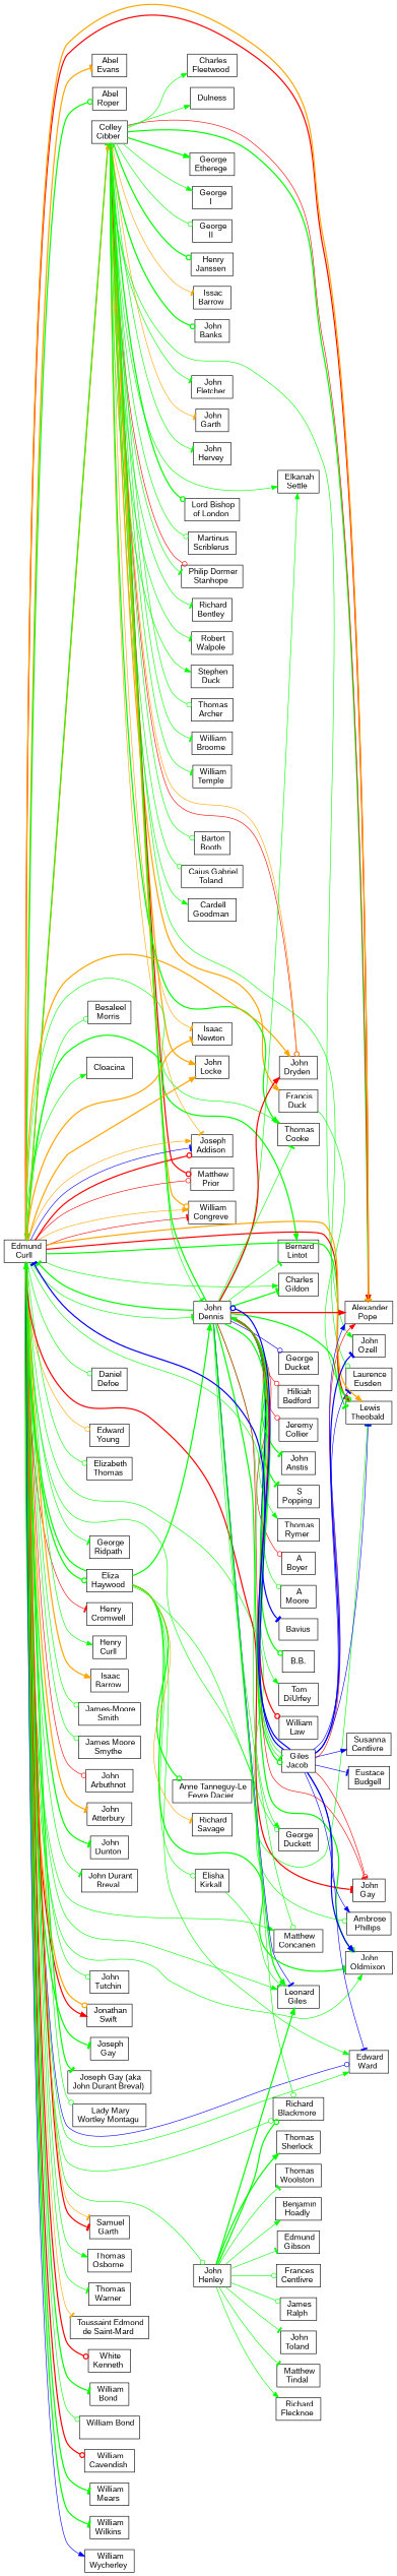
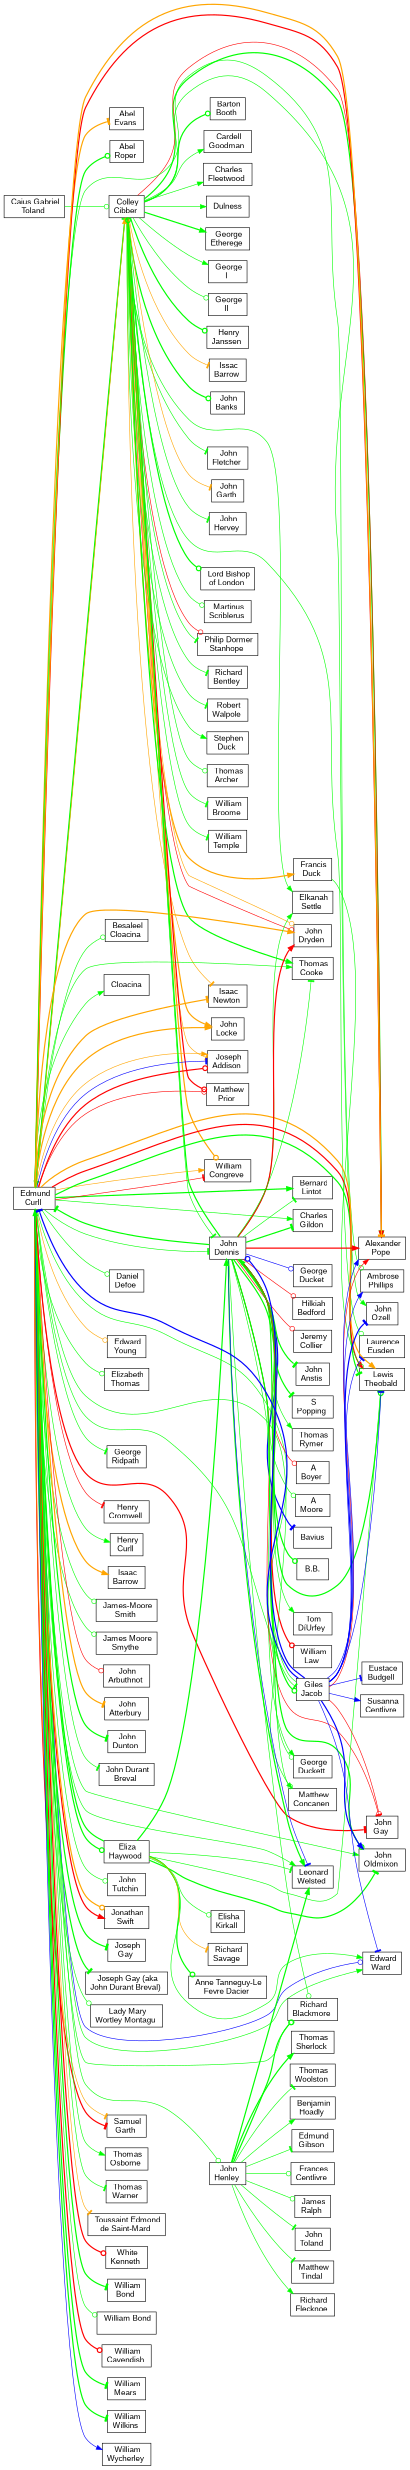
  digraph {
    rankdir=LR
    node [fontname=arial shape=rect]
    edge [arrowhead=tee color=green style=solid weight=1]
    n1 [label=< Abel<br/>Evans >]
    n2 [label=< Abel<br/>Roper >]
    n3 [label=< Alexander<br/>Pope >]
    n4 [label=< Ambrose<br/>Phillips >]
    n5 [label=< Anne Tanneguy-Le<br/>Fevre Dacier >]
    n6 [label=< A<br/>Boyer >]
    n7 [label=< A<br/>Moore >]
    n8 [label=< Barton<br/>Booth >]
    n9 [label=< Bavius >]
    n10 [label=< B.B. >]
    n11 [label=< Benjamin<br/>Hoadly >]
    n12 [label=< Bernard<br/>Lintot >]
-   n13 [label=< Besaleel<br/>Morris >]
+   n13 [label=< Besaleel<br/>Cloacina >]
    n14 [label=< Caius Gabriel<br/>Toland >]
    n15 [label=< Cardell<br/>Goodman >]
    n16 [label=< Charles<br/>Fleetwood >]
    n17 [label=< Charles<br/>Gildon >]
    n18 [label=< Cloacina >]
    n19 [label=< Colley<br/>Cibber >]
    n20 [label=< Dulness >]
    n21 [label=< Edmund<br/>Curll >]
    n22 [label=< Elkanah<br/>Settle >]
    n23 [label=< Francis<br/>Duck >]
    n24 [label=< George<br/>Etherege >]
    n25 [label=< George<br/>I >]
    n26 [label=< George<br/>II >]
    n27 [label=< Henry<br/>Janssen >]
    n28 [label=< Isaac<br/>Newton >]
    n29 [label=< Issac<br/>Barrow >]
    n30 [label=< John<br/>Banks >]
    n31 [label=< John<br/>Dennis >]
    n32 [label=< John<br/>Dryden >]
    n33 [label=< John<br/>Fletcher >]
    n34 [label=< John<br/>Garth >]
    n35 [label=< John<br/>Hervey >]
    n36 [label=< John<br/>Locke >]
    n37 [label=< John<br/>Ozell >]
    n38 [label=< Joseph<br/>Addison >]
    n39 [label=< Laurence<br/>Eusden >]
    n40 [label=< Lord Bishop<br/>of London >]
    n41 [label=< Martinus<br/>Scriblerus >]
    n42 [label=< Matthew<br/>Prior >]
    n43 [label=< Philip Dormer<br/>Stanhope >]
    n44 [label=< Richard<br/>Bentley >]
    n45 [label=< Robert<br/>Walpole >]
    n46 [label=< Stephen<br/>Duck >]
    n47 [label=< Thomas<br/>Archer >]
    n48 [label=< Thomas<br/>Cooke >]
    n49 [label=< William<br/>Broome >]
    n50 [label=< William<br/>Congreve >]
    n51 [label=< William<br/>Temple >]
    n52 [label=< Lewis<br/>Theobald >]
    n53 [label=< Daniel<br/>Defoe >]
    n54 [label=< Edward<br/>Ward >]
    n55 [label=< Edward<br/>Young >]
    n56 [label=< Elizabeth<br/>Thomas >]
    n57 [label=< Eliza<br/>Haywood >]
    n58 [label=< George<br/>Duckett >]
    n59 [label=< George<br/>Ridpath >]
    n60 [label=< Giles<br/>Jacob >]
    n61 [label=< Henry<br/>Cromwell >]
    n62 [label=< Henry<br/>Curll >]
    n63 [label=< Isaac<br/>Barrow >]
    n64 [label=< James-Moore<br/>Smith >]
    n65 [label=< James Moore<br/>Smythe >]
    n66 [label=< John<br/>Arbuthnot >]
    n67 [label=< John<br/>Atterbury >]
    n68 [label=< John<br/>Dunton >]
    n69 [label=< John Durant<br/>Breval >]
    n70 [label=< John<br/>Gay >]
    n71 [label=< John<br/>Henley >]
    n72 [label=< John<br/>Oldmixon >]
    n73 [label=< John<br/>Tutchin >]
    n74 [label=< Jonathan<br/>Swift >]
    n75 [label=< Joseph<br/>Gay >]
    n76 [label=< Joseph Gay (aka<br/>John Durant Breval) >]
    n77 [label=< Lady Mary<br/>Wortley Montagu >]
-   n78 [label=< Leonard<br/>Giles >]
+   n78 [label=< Leonard<br/>Welsted >]
    n79 [label=< Matthew<br/>Concanen >]
    n80 [label=< Richard<br/>Blackmore >]
    n81 [label=< Samuel<br/>Garth >]
    n82 [label=< Thomas<br/>Osborne >]
    n83 [label=< Thomas<br/>Warner >]
    n84 [label=< Toussaint Edmond<br/>de Saint-Mard >]
    n85 [label=< White<br/>Kenneth >]
    n86 [label=< William<br/>Bond >]
    n87 [label=< William Bond<br/> >]
    n88 [label=< William<br/>Cavendish >]
    n89 [label=< William<br/>Mears >]
    n90 [label=< William<br/>Wilkins >]
    n91 [label=< William<br/>Wycherley >]
    n92 [label=< George<br/>Ducket >]
    n93 [label=< Hilkiah<br/>Bedford >]
    n94 [label=< Jeremy<br/>Collier >]
    n95 [label=< John<br/>Anstis >]
    n96 [label=< S<br/>Popping >]
    n97 [label=< Thomas<br/>Rymer >]
    n98 [label=< Tom<br/>DíUrfey >]
    n99 [label=< William<br/>Law >]
    n100 [label=< Elisha<br/>Kirkall >]
    n101 [label=< Richard<br/>Savage >]
    n102 [label=< Eustace<br/>Budgell >]
    n103 [label=< Susanna<br/>Centlivre >]
    n104 [label=< Edmund<br/>Gibson >]
    n105 [label=< Frances<br/>Centlivre >]
    n106 [label=< James<br/>Ralph >]
    n107 [label=< John<br/>Toland >]
    n108 [label=< Matthew<br/>Tindal >]
    n109 [label=< Richard<br/>Flecknoe >]
    n110 [label=< Thomas<br/>Sherlock >]
    n111 [label=< Thomas<br/>Woolston >]
    n19 -> n3 [arrowhead=normal style=bold]
    n19 -> n3 [color=red weight=81]
-   n19 -> n8 [arrowhead=odot]
-   n19 -> n14 [arrowhead=odot weight=4]
+   n19 -> n8 [arrowhead=odot style=bold]
+   n14 -> n19 [arrowhead=odot weight=4]
    n19 -> n15 [arrowhead=normal]
    n19 -> n16 [arrowhead=normal]
    n19 -> n20 [arrowhead=normal weight=81]
    n19 -> n21 [arrowhead=normal style=bold weight=4]
    n19 -> n22 [arrowhead=normal weight=9]
    n19 -> n23 [arrowhead=normal color=orange style=bold]
    n19 -> n24 [arrowhead=normal style=bold]
    n19 -> n25 [arrowhead=normal]
    n19 -> n26 [arrowhead=odot weight=9]
    n19 -> n27 [arrowhead=odot style=bold]
    n19 -> n28 [color=orange]
    n19 -> n29 [color=orange]
    n19 -> n30 [arrowhead=odot style=bold]
    n19 -> n31 [weight=4]
    n19 -> n32 [arrowhead=odot color=red]
    n19 -> n32 [arrowhead=odot color=orange]
    n19 -> n33
    n19 -> n34 [color=orange]
    n19 -> n35
    n19 -> n36 [arrowhead=normal color=orange style=bold]
    n19 -> n37 [arrowhead=normal weight=4]
    n19 -> n38 [color=orange]
    n19 -> n39 [arrowhead=odot weight=9]
    n19 -> n40 [arrowhead=odot style=bold]
    n19 -> n41 [arrowhead=odot weight=4]
    n19 -> n42 [arrowhead=odot color=red style=bold]
    n19 -> n43
    n19 -> n43 [arrowhead=odot color=red]
    n19 -> n44 [weight=4]
    n19 -> n45 [weight=4]
    n19 -> n46 [arrowhead=normal]
    n19 -> n47 [arrowhead=odot]
    n19 -> n48 [arrowhead=normal style=bold]
    n19 -> n49
    n19 -> n50 [arrowhead=odot color=orange style=bold]
    n19 -> n51
    n21 -> n1 [color=orange style=bold]
    n21 -> n2 [arrowhead=odot style=bold weight=9]
    n21 -> n3 [arrowhead=normal color=red style=bold weight=121]
    n21 -> n3 [color=orange style=bold]
    n21 -> n4 [arrowhead=odot]
    n21 -> n12 [arrowhead=normal style=bold weight=25]
    n21 -> n13 [arrowhead=odot weight=9]
    n21 -> n17 [arrowhead=normal]
    n21 -> n18 [arrowhead=normal]
    n21 -> n19
    n21 -> n19 [arrowhead=normal color=orange]
    n21 -> n28 [color=orange style=bold]
    n21 -> n31 [weight=64]
    n21 -> n32 [arrowhead=normal color=orange style=bold]
    n21 -> n36 [arrowhead=normal color=orange style=bold]
    n21 -> n38 [arrowhead=odot color=red style=bold weight=4]
    n21 -> n38 [color=blue]
    n21 -> n38 [arrowhead=normal color=orange]
    n21 -> n42 [arrowhead=odot color=red weight=9]
    n21 -> n48 [arrowhead=normal weight=9]
    n21 -> n50 [color=red]
    n21 -> n50 [arrowhead=normal color=orange]
    n21 -> n52 [style=bold weight=16]
    n21 -> n52 [arrowhead=normal color=red style=bold weight=4]
    n21 -> n52 [arrowhead=normal color=orange style=bold]
    n21 -> n53 [arrowhead=odot]
    n21 -> n54 [arrowhead=normal]
    n21 -> n54 [arrowhead=odot color=blue]
    n21 -> n55 [arrowhead=odot color=orange]
    n21 -> n56 [arrowhead=odot weight=9]
    n21 -> n57 [arrowhead=odot style=bold weight=4]
    n21 -> n58 [arrowhead=odot]
    n21 -> n59 [weight=4]
    n21 -> n60
    n21 -> n61 [color=red]
    n21 -> n62 [arrowhead=normal]
    n21 -> n63 [arrowhead=normal color=orange style=bold]
    n21 -> n64 [arrowhead=odot]
    n21 -> n65 [arrowhead=odot]
    n21 -> n66 [arrowhead=odot color=red]
    n21 -> n67 [color=orange style=bold]
    n21 -> n68 [style=bold weight=4]
    n21 -> n69 [weight=9]
    n21 -> n70 [color=red style=bold weight=16]
    n21 -> n71 [arrowhead=odot]
    n21 -> n72 [arrowhead=normal weight=4]
    n21 -> n73 [arrowhead=odot weight=4]
    n21 -> n74 [arrowhead=normal color=red style=bold weight=4]
    n21 -> n74 [arrowhead=odot color=orange style=bold weight=4]
    n21 -> n75 [style=bold weight=9]
    n21 -> n76 [style=bold]
    n21 -> n77 [arrowhead=odot weight=4]
    n21 -> n78 [arrowhead=normal weight=4]
    n21 -> n79 [arrowhead=normal weight=4]
    n21 -> n80 [arrowhead=odot weight=9]
    n21 -> n81 [color=red style=bold]
    n21 -> n81 [color=orange]
    n21 -> n82 [arrowhead=normal]
    n21 -> n83
    n21 -> n84 [color=orange]
    n21 -> n85 [arrowhead=odot color=red style=bold]
    n21 -> n86 [style=bold]
    n21 -> n87 [arrowhead=odot weight=4]
    n21 -> n88 [arrowhead=odot color=red style=bold]
    n21 -> n89 [style=bold weight=4]
    n21 -> n90 [style=bold]
    n21 -> n91 [arrowhead=normal color=blue]
    n23 -> n52 [arrowhead=odot weight=9]
    n31 -> n3 [arrowhead=normal color=red style=bold weight=3136]
    n31 -> n6 [arrowhead=odot color=red]
    n31 -> n7 [arrowhead=odot]
    n31 -> n9 [color=blue style=bold]
    n31 -> n10 [arrowhead=odot style=bold]
    n31 -> n12 [weight=4]
    n31 -> n17 [style=bold weight=25]
    n31 -> n19 [arrowhead=odot style=bold weight=4]
    n31 -> n21 [style=bold weight=9]
    n31 -> n22 [arrowhead=normal]
    n31 -> n32 [arrowhead=normal color=red style=bold weight=4]
    n31 -> n48
    n31 -> n52 [arrowhead=odot style=bold weight=25]
    n31 -> n58 [arrowhead=normal]
    n31 -> n60 [arrowhead=odot style=bold weight=9]
    n31 -> n70 [color=red]
    n31 -> n72 [arrowhead=odot style=bold weight=4]
    n31 -> n78 [arrowhead=normal style=bold]
    n31 -> n78 [color=blue]
    n31 -> n79 [arrowhead=odot]
    n31 -> n80 [arrowhead=odot weight=16]
    n31 -> n92 [arrowhead=odot color=blue]
    n31 -> n93 [arrowhead=odot color=red]
    n31 -> n94 [arrowhead=odot color=red]
    n31 -> n95 [style=bold]
    n31 -> n96 [style=bold]
    n31 -> n97 [arrowhead=normal]
    n31 -> n98 [arrowhead=normal weight=4]
    n31 -> n99 [arrowhead=odot color=red style=bold weight=16]
    n57 -> n5 [arrowhead=odot style=bold]
    n57 -> n21 [arrowhead=normal style=bold]
    n57 -> n31 [arrowhead=normal style=bold]
    n57 -> n52
    n57 -> n54 [arrowhead=normal]
    n57 -> n72 [style=bold]
-   n100 -> n78
+   n57 -> n78
    n57 -> n100 [arrowhead=odot]
    n57 -> n101 [color=orange]
    n60 -> n3 [arrowhead=normal color=red weight=16]
    n60 -> n3 [arrowhead=normal color=blue]
    n60 -> n4 [arrowhead=normal color=blue]
    n60 -> n21 [color=blue style=bold]
    n60 -> n31 [arrowhead=normal weight=4]
    n60 -> n31 [arrowhead=odot color=blue style=bold weight=4]
    n60 -> n37 [color=blue style=bold weight=4]
    n60 -> n39 [color=blue]
    n60 -> n52 [color=blue]
    n60 -> n54 [color=blue]
    n60 -> n70 [arrowhead=odot color=red]
    n60 -> n72 [arrowhead=normal color=blue style=bold]
    n60 -> n102 [color=blue]
    n60 -> n103 [arrowhead=normal color=blue]
    n71 -> n11 [arrowhead=normal]
    n71 -> n78 [arrowhead=normal style=bold]
    n71 -> n80 [arrowhead=odot style=bold]
    n71 -> n104
    n71 -> n105 [arrowhead=odot]
    n71 -> n106 [arrowhead=odot weight=4]
    n71 -> n107
    n71 -> n108
    n71 -> n109 [arrowhead=normal]
    n71 -> n110 [arrowhead=normal style=bold]
    n71 -> n111
  }
